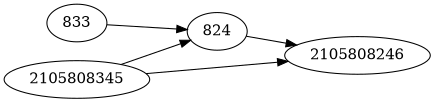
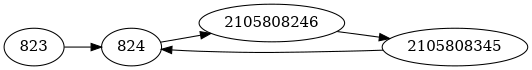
  strict digraph {
    rankdir=LR
    824
    2105808246
-   823 [label=833]
+   823
    2105808345
    824 -> 2105808246
-   2105808345 -> 2105808246
+   2105808246 -> 2105808345
    823 -> 824
    2105808345 -> 824
  }
